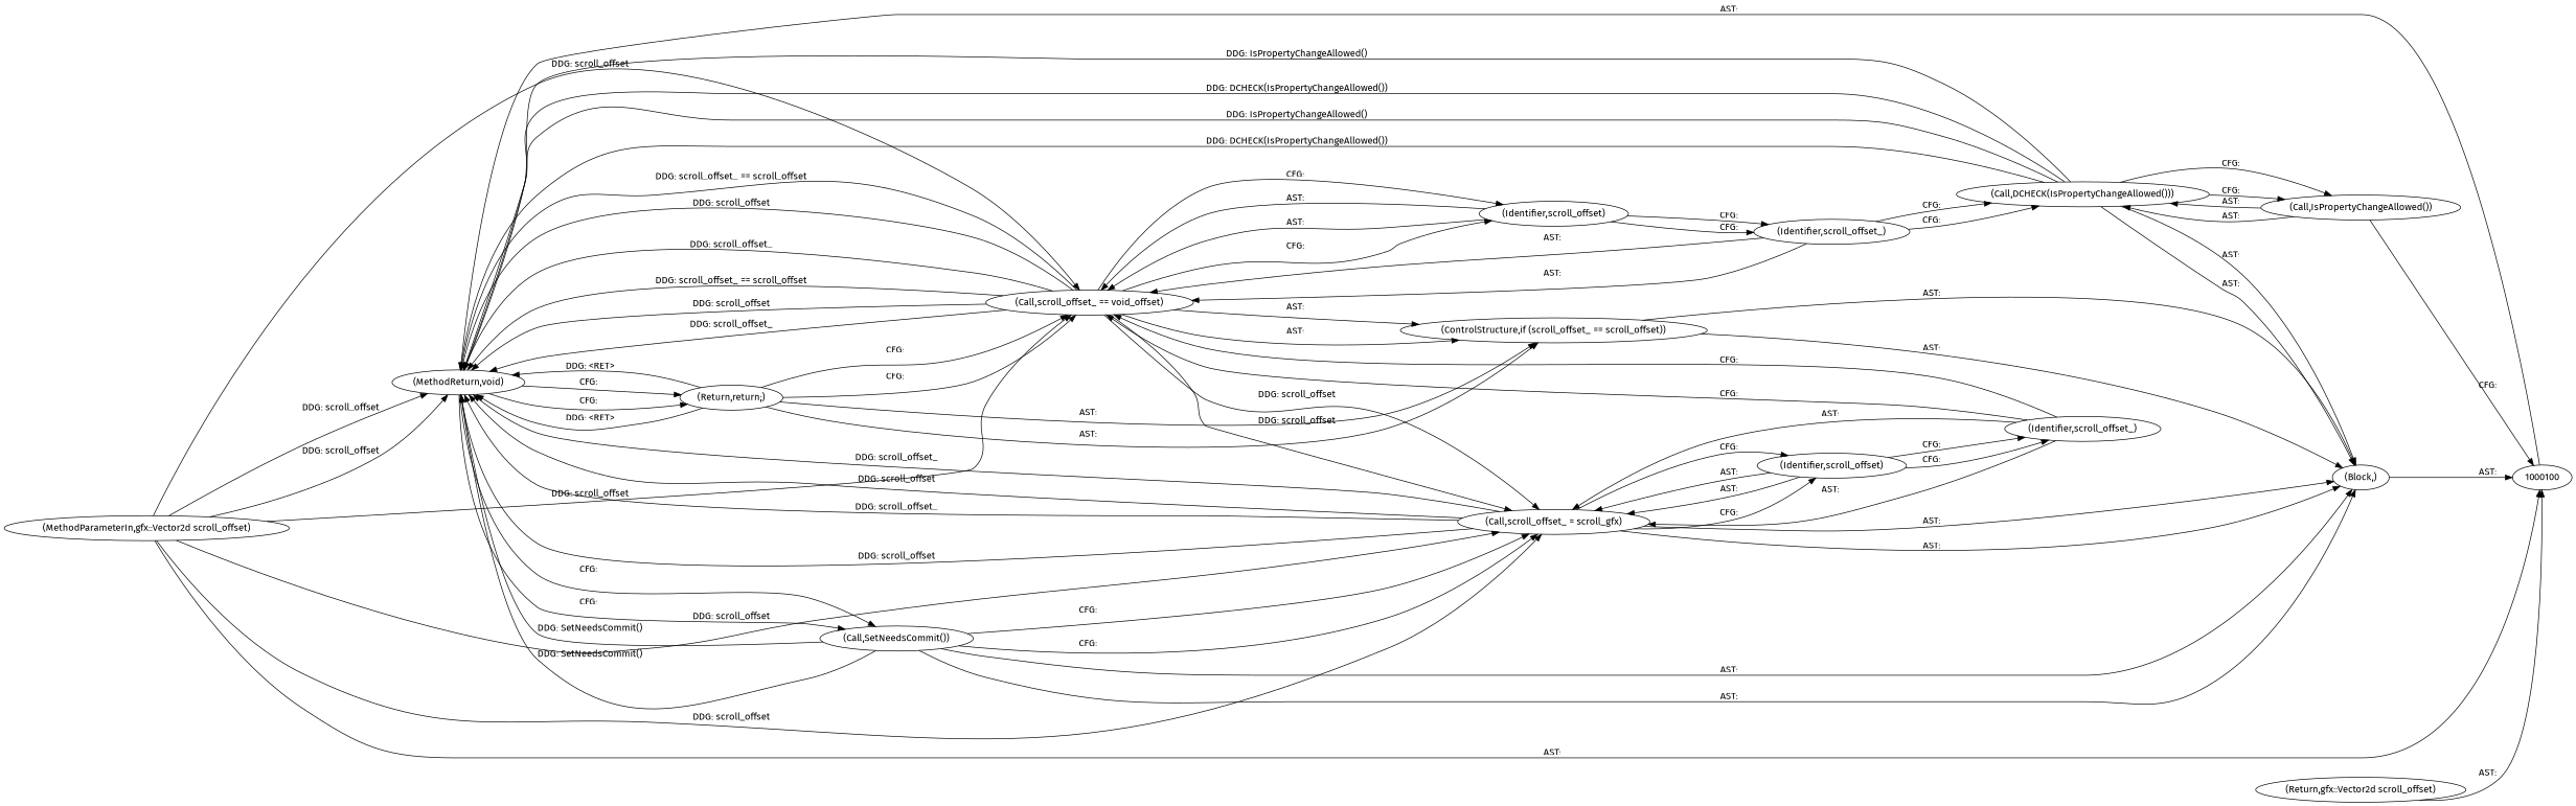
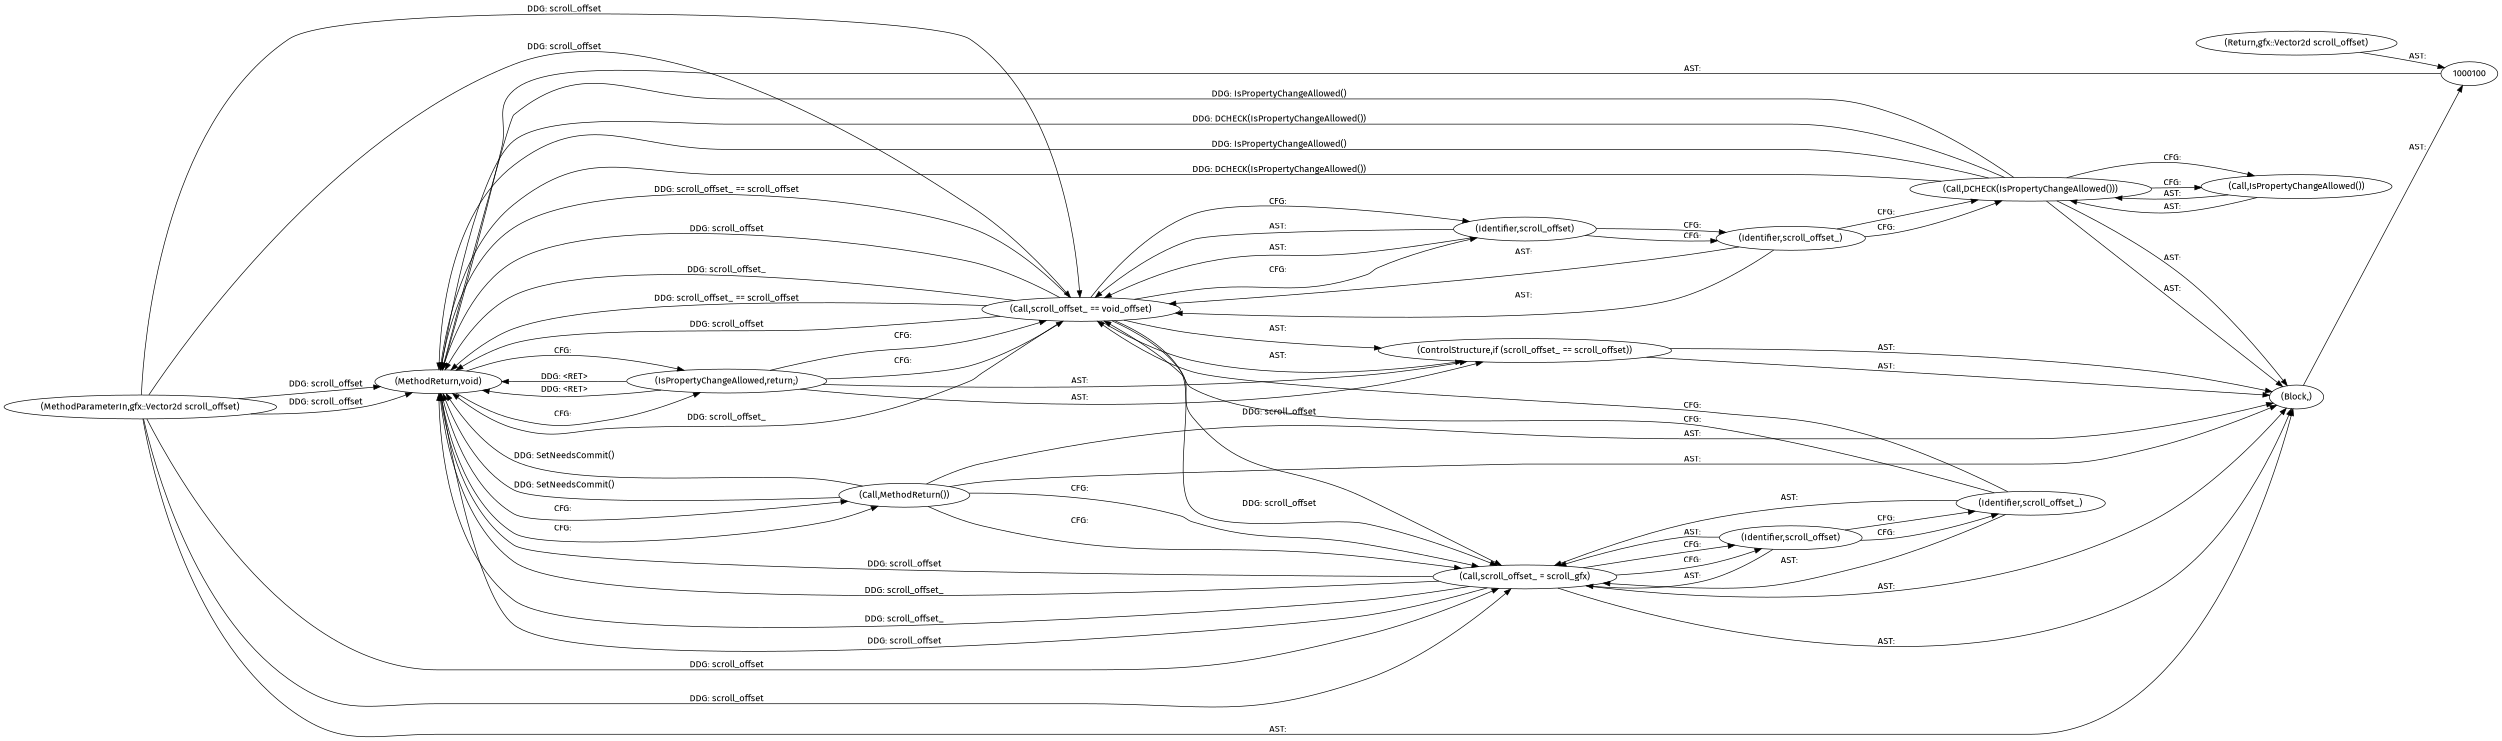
  digraph {
    fontname="Fira Sans"
    rankdir=LR
    node [fontname="Fira Sans"]
    edge [fontname="Fira Sans"]
    n1 [label="(MethodReturn,void)"]
-   n2 [label="(Return,return;)"]
-   n3 [label="(Call,SetNeedsCommit())"]
+   n2 [label="(IsPropertyChangeAllowed,return;)"]
+   n3 [label="(Call,MethodReturn())"]
    n4 [label="(Call,scroll_offset_ == void_offset)"]
    n5 [label="(ControlStructure,if (scroll_offset_ == scroll_offset))"]
    n6 [label="(Call,scroll_offset_ = scroll_gfx)"]
    n7 [label="(Block,)"]
    1000100
    n9 [label="(MethodParameterIn,gfx::Vector2d scroll_offset)"]
    n10 [label="(Identifier,scroll_offset)"]
    n11 [label="(Identifier,scroll_offset)"]
    n12 [label="(Return,gfx::Vector2d scroll_offset)"]
    n13 [label="(Call,IsPropertyChangeAllowed())"]
    n14 [label="(Call,DCHECK(IsPropertyChangeAllowed()))"]
    n15 [label="(Identifier,scroll_offset_)"]
    n16 [label="(Identifier,scroll_offset_)"]
    n1 -> n2 [label="CFG: "]
    n1 -> n2 [label="CFG: "]
    n1 -> n3 [label="CFG: "]
    n1 -> n3 [label="CFG: "]
    n2 -> n1 [label="DDG: <RET>"]
    n2 -> n1 [label="DDG: <RET>"]
    n2 -> n4 [label="CFG: "]
    n2 -> n4 [label="CFG: "]
    n2 -> n5 [label="AST: "]
    n2 -> n5 [label="AST: "]
    n3 -> n1 [label="DDG: SetNeedsCommit()"]
    n3 -> n1 [label="DDG: SetNeedsCommit()"]
    n3 -> n6 [label="CFG: "]
    n3 -> n6 [label="CFG: "]
    n3 -> n7 [label="AST: "]
    n3 -> n7 [label="AST: "]
    n4 -> n1 [label="DDG: scroll_offset"]
    n4 -> n1 [label="DDG: scroll_offset_"]
    n4 -> n1 [label="DDG: scroll_offset_ == scroll_offset"]
    n4 -> n1 [label="DDG: scroll_offset"]
    n4 -> n1 [label="DDG: scroll_offset_"]
    n4 -> n1 [label="DDG: scroll_offset_ == scroll_offset"]
    n4 -> n5 [label="AST: "]
    n4 -> n5 [label="AST: "]
    n4 -> n6 [label="DDG: scroll_offset"]
    n4 -> n6 [label="DDG: scroll_offset"]
    n4 -> n10 [label="CFG: "]
    n4 -> n10 [label="CFG: "]
    n5 -> n7 [label="AST: "]
    n5 -> n7 [label="AST: "]
    n6 -> n1 [label="DDG: scroll_offset"]
    n6 -> n1 [label="DDG: scroll_offset_"]
    n6 -> n1 [label="DDG: scroll_offset"]
    n6 -> n1 [label="DDG: scroll_offset_"]
    n6 -> n7 [label="AST: "]
    n6 -> n7 [label="AST: "]
    n6 -> n11 [label="CFG: "]
    n6 -> n11 [label="CFG: "]
    n7 -> 1000100 [label="AST: "]
    1000100 -> n1 [label="AST: "]
    n9 -> n1 [label="DDG: scroll_offset"]
    n9 -> n1 [label="DDG: scroll_offset"]
    n9 -> n4 [label="DDG: scroll_offset"]
    n9 -> n4 [label="DDG: scroll_offset"]
    n9 -> n6 [label="DDG: scroll_offset"]
    n9 -> n6 [label="DDG: scroll_offset"]
-   n9 -> 1000100 [label="AST: "]
+   n9 -> n7 [label="AST: "]
    n10 -> n4 [label="AST: "]
    n10 -> n4 [label="AST: "]
    n10 -> n15 [label="CFG: "]
    n10 -> n15 [label="CFG: "]
    n11 -> n6 [label="AST: "]
    n11 -> n6 [label="AST: "]
    n11 -> n16 [label="CFG: "]
    n11 -> n16 [label="CFG: "]
    n12 -> 1000100 [label="AST: "]
-   n13 -> 1000100 [label="CFG: "]
    n13 -> n14 [label="AST: "]
    n13 -> n14 [label="AST: "]
    n14 -> n1 [label="DDG: IsPropertyChangeAllowed()"]
    n14 -> n1 [label="DDG: DCHECK(IsPropertyChangeAllowed())"]
    n14 -> n1 [label="DDG: IsPropertyChangeAllowed()"]
    n14 -> n1 [label="DDG: DCHECK(IsPropertyChangeAllowed())"]
    n14 -> n7 [label="AST: "]
    n14 -> n7 [label="AST: "]
    n14 -> n13 [label="CFG: "]
    n14 -> n13 [label="CFG: "]
    n15 -> n4 [label="AST: "]
    n15 -> n4 [label="AST: "]
    n15 -> n14 [label="CFG: "]
    n15 -> n14 [label="CFG: "]
    n16 -> n4 [label="CFG: "]
    n16 -> n4 [label="CFG: "]
    n16 -> n6 [label="AST: "]
    n16 -> n6 [label="AST: "]
  }
